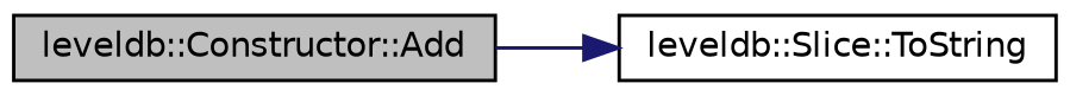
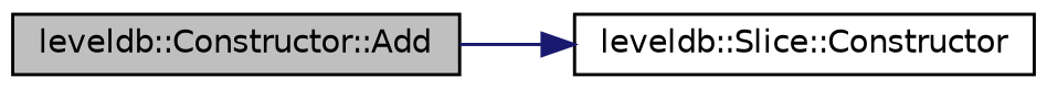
  digraph {
    rankdir=LR
    node [color=black fontname=Helvetica fontsize=10 shape=record style=filled]
    n1 [fillcolor=grey75 fontcolor=black height=0.2 label="leveldb::Constructor::Add" width=0.4]
-   n2 [fillcolor=white height=0.2 label="leveldb::Slice::ToString" width=0.4]
+   n2 [fillcolor=white height=0.2 label="leveldb::Slice::Constructor" width=0.4]
    n1 -> n2 [color=midnightblue fontname=Helvetica fontsize=10 labelfontname=Helvetica labelfontsize=10 style=solid]
  }
